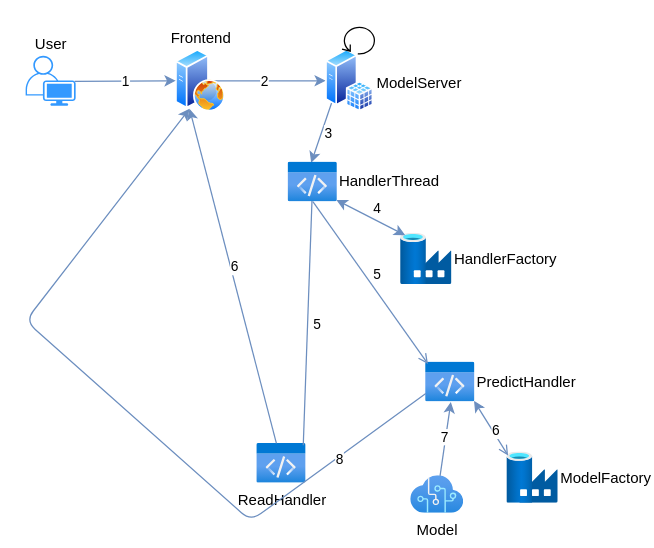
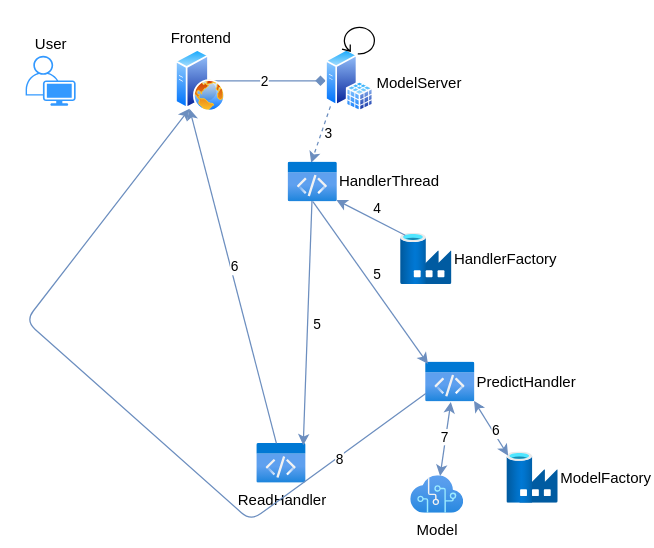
  <mxCell id="0" />
  <mxCell id="1" parent="0" />
  <mxCell id="2" value="PredictHandler" style="aspect=fixed;html=1;points=[];align=left;image;fontSize=12;image=img/lib/azure2/general/Code.svg;fillColor=#3399FF;labelPosition=right;verticalLabelPosition=middle;verticalAlign=middle;" vertex="1" parent="1"><mxGeometry x="340" y="289" width="39.38" height="32" as="geometry" /></mxCell>
  <mxCell id="3" value="ReadHandler" style="aspect=fixed;html=1;points=[];align=center;image;fontSize=12;image=img/lib/azure2/general/Code.svg;fillColor=#3399FF;labelPosition=center;verticalLabelPosition=bottom;verticalAlign=top;" vertex="1" parent="1"><mxGeometry x="205" y="354" width="39.38" height="32" as="geometry" /></mxCell>
  <mxCell id="4" value="HandlerFactory" style="aspect=fixed;html=1;points=[];align=left;image;fontSize=12;image=img/lib/azure2/databases/Data_Factory.svg;fillColor=#3399FF;labelPosition=right;verticalLabelPosition=middle;verticalAlign=middle;" vertex="1" parent="1"><mxGeometry x="320" y="186" width="41" height="41" as="geometry" /></mxCell>
- <mxCell id="5" value="" style="endArrow=classic;html=1;fillColor=#dae8fc;strokeColor=#6c8ebf;entryX=0.466;entryY=0.016;entryDx=0;entryDy=0;entryPerimeter=0;exitX=0.5;exitY=0;exitDx=0;exitDy=0;" edge="1" parent="1" source="11" target="23"><mxGeometry width="50" height="50" relative="1" as="geometry"><mxPoint x="140" y="116" as="sourcePoint" /><mxPoint x="260" y="116" as="targetPoint" /></mxGeometry></mxCell>
+ <mxCell id="5" value="" style="endArrow=classic;html=1;fillColor=#dae8fc;strokeColor=#6c8ebf;entryX=0.466;entryY=0.016;entryDx=0;entryDy=0;entryPerimeter=0;exitX=0.5;exitY=0;exitDx=0;exitDy=0;dashed=1;" edge="1" parent="1" source="11" target="23"><mxGeometry width="50" height="50" relative="1" as="geometry"><mxPoint x="140" y="116" as="sourcePoint" /><mxPoint x="260" y="116" as="targetPoint" /></mxGeometry></mxCell>
  <mxCell id="6" value="3" style="edgeLabel;html=1;align=center;verticalAlign=middle;resizable=0;points=[];" vertex="1" connectable="0" parent="5"><mxGeometry x="0.216" relative="1" as="geometry"><mxPoint x="0.55" y="11.8" as="offset" /></mxGeometry></mxCell>
- <mxCell id="7" value="" style="endArrow=classic;html=1;fillColor=#dae8fc;strokeColor=#6c8ebf;entryX=0;entryY=0.5;entryDx=0;entryDy=0;exitX=0;exitY=0.5;exitDx=0;exitDy=0;" edge="1" parent="1" source="10" target="11"><mxGeometry width="50" height="50" relative="1" as="geometry"><mxPoint x="59.2" y="65.4" as="sourcePoint" /><mxPoint x="140.001" y="64.274" as="targetPoint" /></mxGeometry></mxCell>
+ <mxCell id="7" value="" style="endArrow=diamond;html=1;fillColor=#dae8fc;strokeColor=#6c8ebf;entryX=0;entryY=0.5;entryDx=0;entryDy=0;exitX=0;exitY=0.5;exitDx=0;exitDy=0;" edge="1" parent="1" source="10" target="11"><mxGeometry width="50" height="50" relative="1" as="geometry"><mxPoint x="59.2" y="65.4" as="sourcePoint" /><mxPoint x="140.001" y="64.274" as="targetPoint" /></mxGeometry></mxCell>
  <mxCell id="8" value="2" style="edgeLabel;html=1;align=center;verticalAlign=middle;resizable=0;points=[];" vertex="1" connectable="0" parent="7"><mxGeometry x="0.216" relative="1" as="geometry"><mxPoint x="-2.97" as="offset" /></mxGeometry></mxCell>
  <mxCell id="9" value="User" style="points=[[0.35,0,0],[0.98,0.51,0],[1,0.71,0],[0.67,1,0],[0,0.795,0],[0,0.65,0]];verticalLabelPosition=top;html=1;verticalAlign=bottom;aspect=fixed;align=center;pointerEvents=1;shape=mxgraph.cisco19.user;strokeColor=none;fillColor=#3399FF;labelPosition=center;" vertex="1" parent="1"><mxGeometry x="20" y="44" width="40" height="40" as="geometry" /></mxCell>
  <mxCell id="10" value="Frontend" style="aspect=fixed;perimeter=ellipsePerimeter;html=1;align=center;shadow=0;dashed=0;spacingTop=3;image;image=img/lib/active_directory/web_server.svg;labelPosition=center;verticalLabelPosition=top;verticalAlign=bottom;" vertex="1" parent="1"><mxGeometry x="140" y="39" width="40" height="50" as="geometry" /></mxCell>
  <mxCell id="11" value="ModelServer" style="aspect=fixed;perimeter=ellipsePerimeter;html=1;align=left;shadow=0;dashed=0;spacingTop=3;image;image=img/lib/active_directory/sql_server.svg;fillColor=#3399FF;labelPosition=right;verticalLabelPosition=middle;verticalAlign=middle;" vertex="1" parent="1"><mxGeometry x="260" y="39" width="38.5" height="50" as="geometry" /></mxCell>
- <mxCell id="12" value="" style="endArrow=classic;html=1;exitX=0.98;exitY=0.51;exitDx=0;exitDy=0;exitPerimeter=0;fillColor=#dae8fc;strokeColor=#6c8ebf;" edge="1" parent="1" source="9" target="10"><mxGeometry width="50" height="50" relative="1" as="geometry"><mxPoint x="130" y="226" as="sourcePoint" /><mxPoint x="180" y="176" as="targetPoint" /></mxGeometry></mxCell>
- <mxCell id="13" value="1" style="edgeLabel;html=1;align=center;verticalAlign=middle;resizable=0;points=[];" vertex="1" connectable="0" parent="12"><mxGeometry x="0.216" relative="1" as="geometry"><mxPoint x="-8.36" y="0.28" as="offset" /></mxGeometry></mxCell>
  <mxCell id="14" value="" style="shape=mxgraph.bpmn.loop;html=1;outlineConnect=0;fillColor=#3399FF;" vertex="1" parent="1"><mxGeometry x="273" y="20" width="27" height="23" as="geometry" /></mxCell>
- <mxCell id="15" value="" style="endArrow=classic;html=1;fillColor=#dae8fc;strokeColor=#6c8ebf;entryX=0.087;entryY=0.036;entryDx=0;entryDy=0;entryPerimeter=0;exitX=0.978;exitY=0.947;exitDx=0;exitDy=0;exitPerimeter=0;startArrow=classic;startFill=1;" edge="1" parent="1" source="23" target="4"><mxGeometry width="50" height="50" relative="1" as="geometry"><mxPoint x="300" y="159" as="sourcePoint" /><mxPoint x="350" y="196" as="targetPoint" /></mxGeometry></mxCell>
+ <mxCell id="15" value="" style="endArrow=none;html=1;fillColor=#dae8fc;strokeColor=#6c8ebf;entryX=0.087;entryY=0.036;entryDx=0;entryDy=0;entryPerimeter=0;exitX=0.978;exitY=0.947;exitDx=0;exitDy=0;exitPerimeter=0;startArrow=classic;startFill=1;" edge="1" parent="1" source="23" target="4"><mxGeometry width="50" height="50" relative="1" as="geometry"><mxPoint x="300" y="159" as="sourcePoint" /><mxPoint x="350" y="196" as="targetPoint" /></mxGeometry></mxCell>
  <mxCell id="16" value="4" style="edgeLabel;html=1;align=center;verticalAlign=middle;resizable=0;points=[];" vertex="1" connectable="0" parent="15"><mxGeometry x="0.216" relative="1" as="geometry"><mxPoint x="-1.7" y="-10.8" as="offset" /></mxGeometry></mxCell>
- <mxCell id="17" value="" style="endArrow=none;html=1;fillColor=#dae8fc;strokeColor=#6c8ebf;exitX=0.482;exitY=0.969;exitDx=0;exitDy=0;exitPerimeter=0;entryX=0.94;entryY=0.045;entryDx=0;entryDy=0;entryPerimeter=0;" edge="1" parent="1" source="23" target="3"><mxGeometry width="50" height="50" relative="1" as="geometry"><mxPoint x="256.724" y="216.004" as="sourcePoint" /><mxPoint x="220" y="286" as="targetPoint" /></mxGeometry></mxCell>
+ <mxCell id="17" value="" style="endArrow=classic;html=1;fillColor=#dae8fc;strokeColor=#6c8ebf;exitX=0.482;exitY=0.969;exitDx=0;exitDy=0;exitPerimeter=0;entryX=0.94;entryY=0.045;entryDx=0;entryDy=0;entryPerimeter=0;" edge="1" parent="1" source="23" target="3"><mxGeometry width="50" height="50" relative="1" as="geometry"><mxPoint x="256.724" y="216.004" as="sourcePoint" /><mxPoint x="220" y="286" as="targetPoint" /></mxGeometry></mxCell>
  <mxCell id="18" value="5" style="edgeLabel;html=1;align=center;verticalAlign=middle;resizable=0;points=[];" vertex="1" connectable="0" parent="17"><mxGeometry x="0.216" relative="1" as="geometry"><mxPoint x="8.16" y="-20.84" as="offset" /></mxGeometry></mxCell>
  <mxCell id="19" value="" style="endArrow=classic;html=1;fillColor=#dae8fc;strokeColor=#6c8ebf;entryX=0.25;entryY=1;entryDx=0;entryDy=0;" edge="1" parent="1" source="3" target="10"><mxGeometry width="50" height="50" relative="1" as="geometry"><mxPoint x="275.831" y="160.328" as="sourcePoint" /><mxPoint x="220" y="286" as="targetPoint" /></mxGeometry></mxCell>
  <mxCell id="20" value="6" style="edgeLabel;html=1;align=center;verticalAlign=middle;resizable=0;points=[];" vertex="1" connectable="0" parent="19"><mxGeometry x="0.216" relative="1" as="geometry"><mxPoint x="8.16" y="21.12" as="offset" /></mxGeometry></mxCell>
- <mxCell id="21" value="" style="endArrow=open;html=1;fillColor=#dae8fc;strokeColor=#6c8ebf;exitX=0.501;exitY=0.988;exitDx=0;exitDy=0;exitPerimeter=0;entryX=0.044;entryY=0.045;entryDx=0;entryDy=0;entryPerimeter=0;" edge="1" parent="1" source="23" target="2"><mxGeometry width="50" height="50" relative="1" as="geometry"><mxPoint x="275.831" y="160.328" as="sourcePoint" /><mxPoint x="342" y="286" as="targetPoint" /></mxGeometry></mxCell>
+ <mxCell id="21" value="" style="endArrow=classic;html=1;fillColor=#dae8fc;strokeColor=#6c8ebf;exitX=0.501;exitY=0.988;exitDx=0;exitDy=0;exitPerimeter=0;entryX=0.044;entryY=0.045;entryDx=0;entryDy=0;entryPerimeter=0;" edge="1" parent="1" source="23" target="2"><mxGeometry width="50" height="50" relative="1" as="geometry"><mxPoint x="275.831" y="160.328" as="sourcePoint" /><mxPoint x="342" y="286" as="targetPoint" /></mxGeometry></mxCell>
  <mxCell id="22" value="5" style="edgeLabel;html=1;align=center;verticalAlign=middle;resizable=0;points=[];" vertex="1" connectable="0" parent="21"><mxGeometry x="0.216" relative="1" as="geometry"><mxPoint x="-4.86" y="-20.84" as="offset" /></mxGeometry></mxCell>
  <mxCell id="23" value="HandlerThread" style="aspect=fixed;html=1;points=[];align=left;image;fontSize=12;image=img/lib/azure2/general/Code.svg;fillColor=#3399FF;labelPosition=right;verticalLabelPosition=middle;verticalAlign=middle;" vertex="1" parent="1"><mxGeometry x="230" y="129" width="39.38" height="32" as="geometry" /></mxCell>
  <mxCell id="24" value="ModelFactory" style="aspect=fixed;html=1;points=[];align=left;image;fontSize=12;image=img/lib/azure2/databases/Data_Factory.svg;fillColor=#3399FF;labelPosition=right;verticalLabelPosition=middle;verticalAlign=middle;" vertex="1" parent="1"><mxGeometry x="405" y="361" width="41" height="41" as="geometry" /></mxCell>
- <mxCell id="25" value="" style="endArrow=open;html=1;fillColor=#dae8fc;strokeColor=#6c8ebf;entryX=0.02;entryY=0.065;entryDx=0;entryDy=0;entryPerimeter=0;exitX=0.98;exitY=0.969;exitDx=0;exitDy=0;exitPerimeter=0;startArrow=classic;startFill=1;" edge="1" parent="1" source="2" target="24"><mxGeometry width="50" height="50" relative="1" as="geometry"><mxPoint x="360" y="320" as="sourcePoint" /><mxPoint x="322.003" y="415.82" as="targetPoint" /></mxGeometry></mxCell>
+ <mxCell id="25" value="" style="endArrow=classic;html=1;fillColor=#dae8fc;strokeColor=#6c8ebf;entryX=0.02;entryY=0.065;entryDx=0;entryDy=0;entryPerimeter=0;exitX=0.98;exitY=0.969;exitDx=0;exitDy=0;exitPerimeter=0;startArrow=classic;startFill=1;" edge="1" parent="1" source="2" target="24"><mxGeometry width="50" height="50" relative="1" as="geometry"><mxPoint x="360" y="320" as="sourcePoint" /><mxPoint x="322.003" y="415.82" as="targetPoint" /></mxGeometry></mxCell>
  <mxCell id="26" value="6" style="edgeLabel;html=1;align=center;verticalAlign=middle;resizable=0;points=[];" vertex="1" connectable="0" parent="25"><mxGeometry x="0.216" relative="1" as="geometry"><mxPoint x="0.14" y="-3.18" as="offset" /></mxGeometry></mxCell>
  <mxCell id="27" value="" style="endArrow=classic;html=1;fillColor=#dae8fc;strokeColor=#6c8ebf;entryX=0.25;entryY=1;entryDx=0;entryDy=0;exitX=0;exitY=0.781;exitDx=0;exitDy=0;exitPerimeter=0;" edge="1" parent="1" source="2"><mxGeometry width="50" height="50" relative="1" as="geometry"><mxPoint x="196.131" y="289" as="sourcePoint" /><mxPoint x="151.056" y="86.361" as="targetPoint" /><Array as="points"><mxPoint x="200" y="416" /><mxPoint x="20" y="256" /></Array></mxGeometry></mxCell>
  <mxCell id="28" value="8" style="edgeLabel;html=1;align=center;verticalAlign=middle;resizable=0;points=[];" vertex="1" connectable="0" parent="27"><mxGeometry x="0.216" relative="1" as="geometry"><mxPoint x="226.31" y="88.94" as="offset" /></mxGeometry></mxCell>
  <mxCell id="29" value="Model" style="aspect=fixed;html=1;points=[];align=center;image;fontSize=12;image=img/lib/azure2/ai_machine_learning/Cognitive_Services.svg;fillColor=#3399FF;" vertex="1" parent="1"><mxGeometry x="328" y="380" width="42.5" height="30" as="geometry" /></mxCell>
- <mxCell id="30" value="" style="endArrow=none;html=1;fillColor=#dae8fc;strokeColor=#6c8ebf;exitX=0.509;exitY=0.995;exitDx=0;exitDy=0;exitPerimeter=0;startArrow=classic;startFill=1;" edge="1" parent="1" source="2" target="29"><mxGeometry width="50" height="50" relative="1" as="geometry"><mxPoint x="378.592" y="320.008" as="sourcePoint" /><mxPoint x="420.82" y="368.665" as="targetPoint" /></mxGeometry></mxCell>
+ <mxCell id="30" value="" style="endArrow=classic;html=1;fillColor=#dae8fc;strokeColor=#6c8ebf;exitX=0.509;exitY=0.995;exitDx=0;exitDy=0;exitPerimeter=0;startArrow=classic;startFill=1;" edge="1" parent="1" source="2" target="29"><mxGeometry width="50" height="50" relative="1" as="geometry"><mxPoint x="378.592" y="320.008" as="sourcePoint" /><mxPoint x="420.82" y="368.665" as="targetPoint" /></mxGeometry></mxCell>
  <mxCell id="31" value="7" style="edgeLabel;html=1;align=center;verticalAlign=middle;resizable=0;points=[];" vertex="1" connectable="0" parent="30"><mxGeometry x="0.216" relative="1" as="geometry"><mxPoint x="0.02" y="-7.74" as="offset" /></mxGeometry></mxCell>
